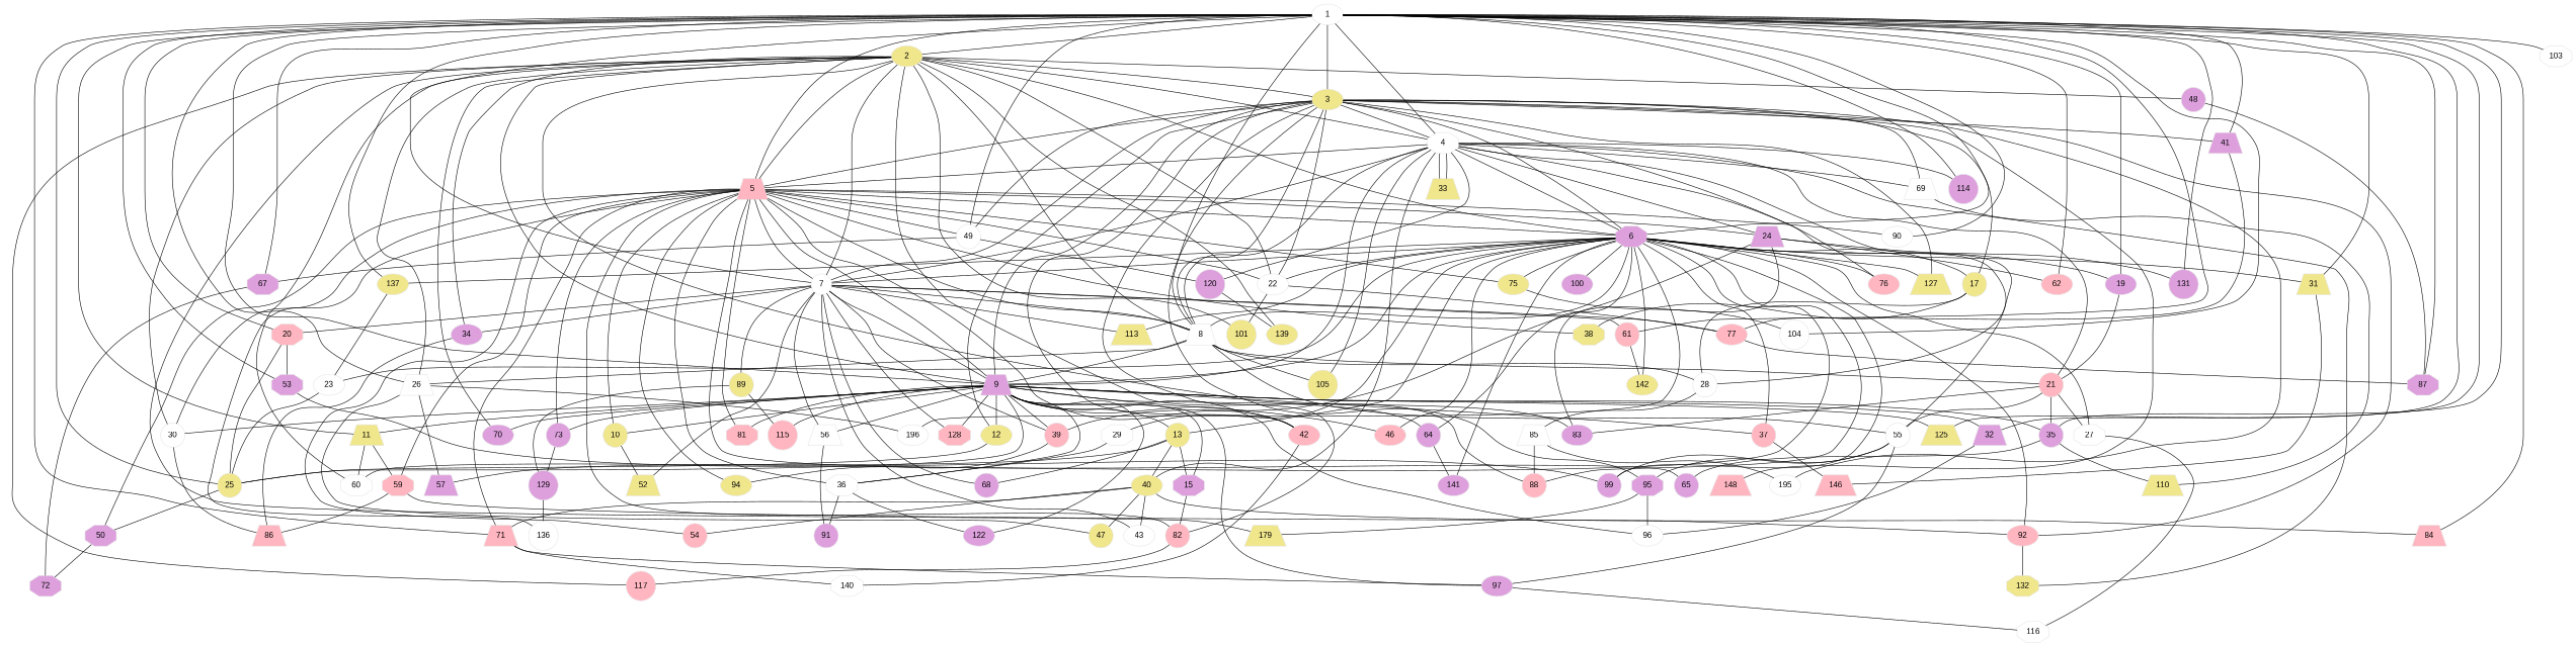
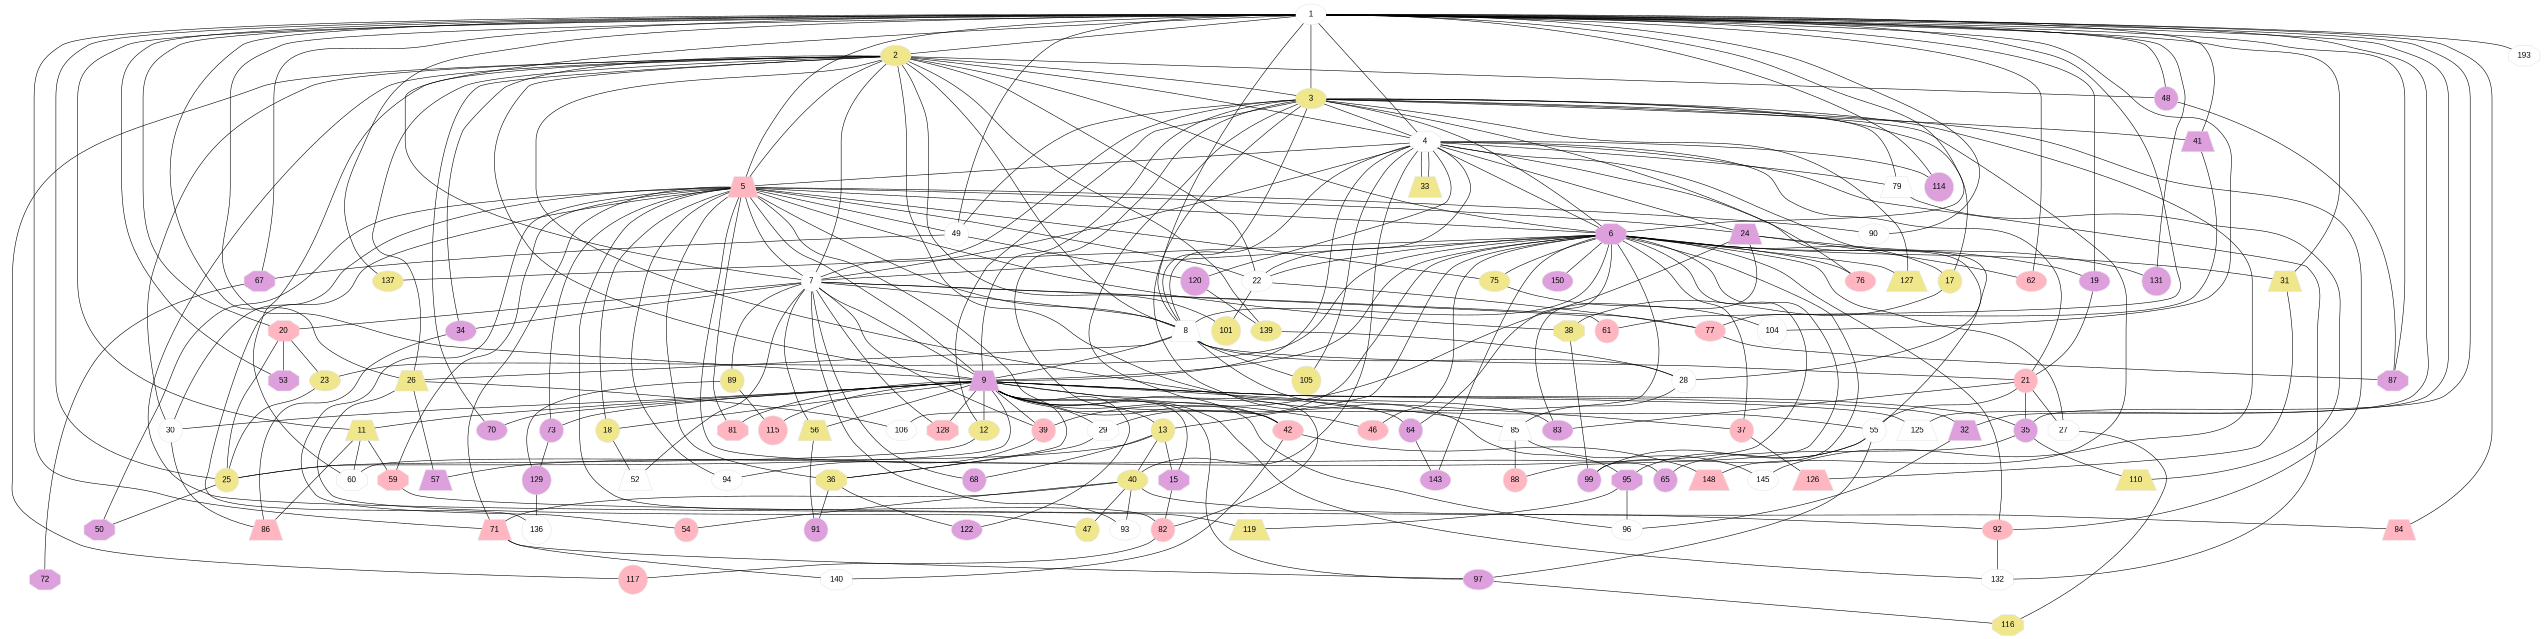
  graph {
    fontname="Liberation Sans"
    node [color=gray90 fillcolor=plum fontname="Liberation Sans" shape=circle style=filled]
    edge [fontname="Liberation Sans"]
    1 [fillcolor=white shape=ellipse super="+10"]
    2 [fillcolor=khaki shape=ellipse super="+14"]
    3 [fillcolor=khaki shape=ellipse super="+130"]
    4 [fillcolor=white shape=octagon super="+74"]
    5 [fillcolor=lightpink shape=trapezium super="+124"]
    6 [shape=octagon super="+111"]
    7 [fillcolor=white super="+16"]
    8 [fillcolor=white shape=trapezium super="+44"]
    9 [shape=trapezium super="+45"]
    11 [fillcolor=khaki shape=trapezium super="+133"]
    19 [shape=ellipse]
    20 [fillcolor=lightpink shape=octagon super="+141"]
    25 [fillcolor=khaki]
-   26 [fillcolor=white shape=trapezium super="+51"]
+   26 [fillcolor=khaki shape=trapezium super="+51"]
    31 [fillcolor=khaki shape=trapezium]
    32 [shape=trapezium]
    35 [super="+118"]
    41 [shape=trapezium super="+134"]
    48
    49 [fillcolor=white]
    53 [shape=octagon]
    61 [fillcolor=lightpink]
    62 [fillcolor=lightpink shape=ellipse]
    67 [shape=octagon]
    71 [fillcolor=lightpink shape=trapezium super="+93"]
    84 [fillcolor=lightpink shape=trapezium]
    87 [shape=octagon super="+144"]
    90 [fillcolor=white shape=ellipse super="+108"]
-   103 [fillcolor=white shape=octagon]
+   103 [fillcolor=white shape=octagon label=193]
    104 [fillcolor=white]
    114
-   125 [fillcolor=khaki shape=trapezium]
+   125 [fillcolor=white shape=trapezium]
    131
    137 [fillcolor=khaki shape=ellipse]
    22 [fillcolor=white shape=ellipse super="+126"]
    30 [fillcolor=white super="+66"]
    34 [shape=ellipse]
    60 [fillcolor=white shape=octagon]
    70 [shape=ellipse]
    83 [shape=ellipse super="+98"]
    85 [fillcolor=white shape=trapezium]
    101 [fillcolor=khaki]
    117 [fillcolor=lightpink]
-   119 [fillcolor=khaki shape=trapezium label=179]
+   119 [fillcolor=khaki shape=trapezium]
    139 [fillcolor=khaki shape=ellipse]
    12 [fillcolor=khaki shape=ellipse super="+79"]
    17 [fillcolor=khaki]
    42 [fillcolor=lightpink shape=ellipse super="+147"]
-   69 [fillcolor=white shape=trapezium]
+   69 [fillcolor=white shape=trapezium label=79]
    76 [fillcolor=lightpink shape=ellipse]
    82 [fillcolor=lightpink]
    92 [fillcolor=lightpink shape=ellipse]
    95 [shape=octagon super="+123"]
    127 [fillcolor=khaki shape=trapezium]
-   145 [fillcolor=white shape=ellipse label=195]
+   145 [fillcolor=white shape=ellipse]
    148 [fillcolor=lightpink shape=trapezium]
    21 [fillcolor=lightpink]
    24 [shape=trapezium]
    28 [fillcolor=white super="+107"]
    33 [fillcolor=khaki shape=trapezium]
    40 [fillcolor=khaki shape=ellipse]
    55 [fillcolor=white]
    105 [fillcolor=khaki]
    120
-   132 [fillcolor=khaki shape=octagon super="+135"]
-   18 [fillcolor=khaki label=10]
-   36 [fillcolor=white shape=octagon super="+78"]
+   132 [fillcolor=white shape=octagon super="+135"]
+   18 [fillcolor=khaki]
+   36 [fillcolor=khaki shape=octagon super="+78"]
    38 [fillcolor=khaki shape=octagon]
    50 [shape=octagon]
    54 [fillcolor=lightpink]
    59 [fillcolor=lightpink shape=octagon super="+102"]
    65
    73
    75 [fillcolor=khaki shape=ellipse]
    81 [fillcolor=lightpink shape=octagon]
-   94 [fillcolor=khaki shape=ellipse]
+   94 [fillcolor=white shape=ellipse]
    136 [fillcolor=white]
-   100 [shape=ellipse]
+   100 [shape=ellipse label=150]
    13 [fillcolor=khaki super="+58"]
-   23 [fillcolor=white shape=ellipse]
+   23 [fillcolor=khaki shape=ellipse]
    27 [fillcolor=white shape=octagon]
    29 [fillcolor=white shape=octagon]
    37 [fillcolor=lightpink]
    46 [fillcolor=lightpink shape=ellipse]
    64
    88 [fillcolor=lightpink]
    99 [super="+109"]
-   106 [fillcolor=white shape=ellipse label=196]
-   113 [fillcolor=khaki shape=trapezium]
-   142 [fillcolor=khaki shape=ellipse]
-   143 [shape=ellipse label=141]
+   106 [fillcolor=white shape=ellipse]
+   143 [shape=ellipse]
    39 [fillcolor=lightpink super="+63"]
-   43 [fillcolor=white shape=ellipse]
-   52 [fillcolor=khaki shape=trapezium]
-   56 [fillcolor=white shape=trapezium]
+   43 [fillcolor=white shape=ellipse label=93]
+   52 [fillcolor=white shape=trapezium]
+   56 [fillcolor=khaki shape=trapezium]
    68
    77 [fillcolor=lightpink shape=ellipse super="+80"]
    89 [fillcolor=khaki]
    128 [fillcolor=lightpink shape=octagon]
    15 [shape=octagon]
    96 [fillcolor=white shape=ellipse]
    97 [shape=ellipse super="+121"]
    115 [fillcolor=lightpink]
    122 [shape=ellipse]
    86 [fillcolor=lightpink shape=trapezium super="+138"]
    57 [shape=trapezium]
    47 [fillcolor=khaki super="+112"]
-   146 [fillcolor=lightpink shape=trapezium]
+   146 [fillcolor=lightpink shape=trapezium label=126]
    110 [fillcolor=khaki shape=trapezium]
    72 [shape=octagon]
    140 [fillcolor=white shape=octagon]
    91
    129
-   116 [fillcolor=white shape=octagon]
+   116 [fillcolor=khaki shape=octagon]
    1 -- 2 [weight=3]
    1 -- 3 [weight=2]
    1 -- 4 [weight=2]
    1 -- 5 [weight=2]
    1 -- 6 [weight=2]
    1 -- 7 [weight=2]
    1 -- 8 [weight=2]
    1 -- 9 [weight=2]
    1 -- 11
    1 -- 19
    1 -- 20
    1 -- 25
    1 -- 26
    1 -- 31
    1 -- 32
    1 -- 35
    1 -- 41
+   1 -- 48
    1 -- 49
    1 -- 53
    1 -- 61
    1 -- 62
    1 -- 67
    1 -- 71
    1 -- 84
    1 -- 87
    1 -- 90
    1 -- 103
    1 -- 104
    1 -- 114
    1 -- 125
    1 -- 131
    1 -- 137
    2 -- 3
    2 -- 4
    2 -- 5
    2 -- 6
    2 -- 7
    2 -- 8
    2 -- 9
    2 -- 26
    2 -- 48
    2 -- 22
    2 -- 30
    2 -- 34
    2 -- 60
    2 -- 70
    2 -- 83
-   2 -- 88
+   2 -- 85
    2 -- 101
    2 -- 117
    2 -- 119
    2 -- 139
    3 -- 4
-   3 -- 5
    3 -- 6
    3 -- 7
    3 -- 8
    3 -- 9
    3 -- 41 [weight=2]
    3 -- 49
-   3 -- 22
+   4 -- 22
    3 -- 12
    3 -- 17
    3 -- 42
    3 -- 69
    3 -- 76
    3 -- 82
    3 -- 92
    3 -- 95
    3 -- 127
    3 -- 145
    3 -- 148
    4 -- 5
    4 -- 6
    4 -- 7 [weight=2]
    4 -- 8
    4 -- 9
    4 -- 114
    4 -- 69
    4 -- 21
    4 -- 24
    4 -- 28
    4 -- 33
    4 -- 33
    4 -- 40
    4 -- 55
    4 -- 105
    4 -- 120
    4 -- 132
    5 -- 6
    5 -- 7
    5 -- 8
    5 -- 9
    5 -- 49
    5 -- 71
    5 -- 90 [weight=2]
    5 -- 22
    5 -- 30
    5 -- 42
    5 -- 82
    5 -- 24
    5 -- 18
    5 -- 36
    5 -- 38
    5 -- 50
    5 -- 54
    5 -- 59
    5 -- 65
    5 -- 73
    5 -- 75
    5 -- 81
    5 -- 94
    5 -- 136
    6 -- 7
    6 -- 8
    6 -- 9
    6 -- 19
    6 -- 31
    6 -- 137
    6 -- 22
    6 -- 60
    6 -- 17
    6 -- 76
    6 -- 92
    6 -- 127
    6 -- 75
    6 -- 100
    6 -- 13
    6 -- 23
    6 -- 27
    6 -- 29
    6 -- 37
    6 -- 46
    6 -- 64
    6 -- 88
    6 -- 99
    6 -- 106
-   6 -- 113
-   6 -- 142
    6 -- 143
    7 -- 8
    7 -- 9
    7 -- 20
    7 -- 61
    7 -- 34
-   7 -- 113
    7 -- 39
    7 -- 43
    7 -- 52
    7 -- 56
    7 -- 68
    7 -- 77
    7 -- 89 [weight=2]
    7 -- 128
    8 -- 9
    8 -- 26
    8 -- 21
    8 -- 28
    8 -- 55
    8 -- 105
    9 -- 11
    9 -- 25
    9 -- 32
    9 -- 35
    9 -- 125
    9 -- 30
    9 -- 70
    9 -- 12
    9 -- 42
+   9 -- 132
    9 -- 18
    9 -- 36
    9 -- 73
    9 -- 81
    9 -- 13 [weight=2]
+   9 -- 29
    9 -- 37
    9 -- 46
    9 -- 64
    9 -- 39
    9 -- 56
    9 -- 128
    9 -- 15
    9 -- 96
    9 -- 97
    9 -- 115
    9 -- 122
    11 -- 60
    11 -- 59
-   59 -- 86
+   11 -- 86
    19 -- 21
    20 -- 25
    20 -- 53
-   137 -- 23
+   20 -- 23
    25 -- 50
    26 -- 106
    26 -- 57
    26 -- 47
    31 -- 146
    32 -- 96
    35 -- 65
    35 -- 110
    41 -- 77
    48 -- 87
    49 -- 67
    49 -- 120
-   53 -- 99
-   61 -- 142
+   38 -- 99
    67 -- 72
    71 -- 97
    71 -- 140
    22 -- 101
    22 -- 77
    30 -- 86
    34 -- 86
    85 -- 145
    85 -- 88
    12 -- 25
-   17 -- 28
+   139 -- 28
    17 -- 38
+   42 -- 148
    42 -- 140
    69 -- 110
    82 -- 117
    92 -- 132
    95 -- 119
    95 -- 96
    21 -- 35
    21 -- 83
    21 -- 55
    21 -- 27
    24 -- 62
    24 -- 131
    24 -- 83
    24 -- 39
    28 -- 85
    40 -- 71
    40 -- 84
    40 -- 54
    40 -- 43
    40 -- 47 [weight=2]
    55 -- 95
    55 -- 99
    55 -- 97
    120 -- 139
    18 -- 52
    36 -- 122
    36 -- 91
-   50 -- 72
    59 -- 92
    73 -- 129
    75 -- 104
    13 -- 40
    13 -- 68
    13 -- 15
    13 -- 57
    23 -- 25
    27 -- 116
    29 -- 36
    37 -- 146
    64 -- 143
    39 -- 94
    56 -- 91
    77 -- 87
    89 -- 115
    89 -- 129
    15 -- 82
    97 -- 116
    129 -- 136
  }
